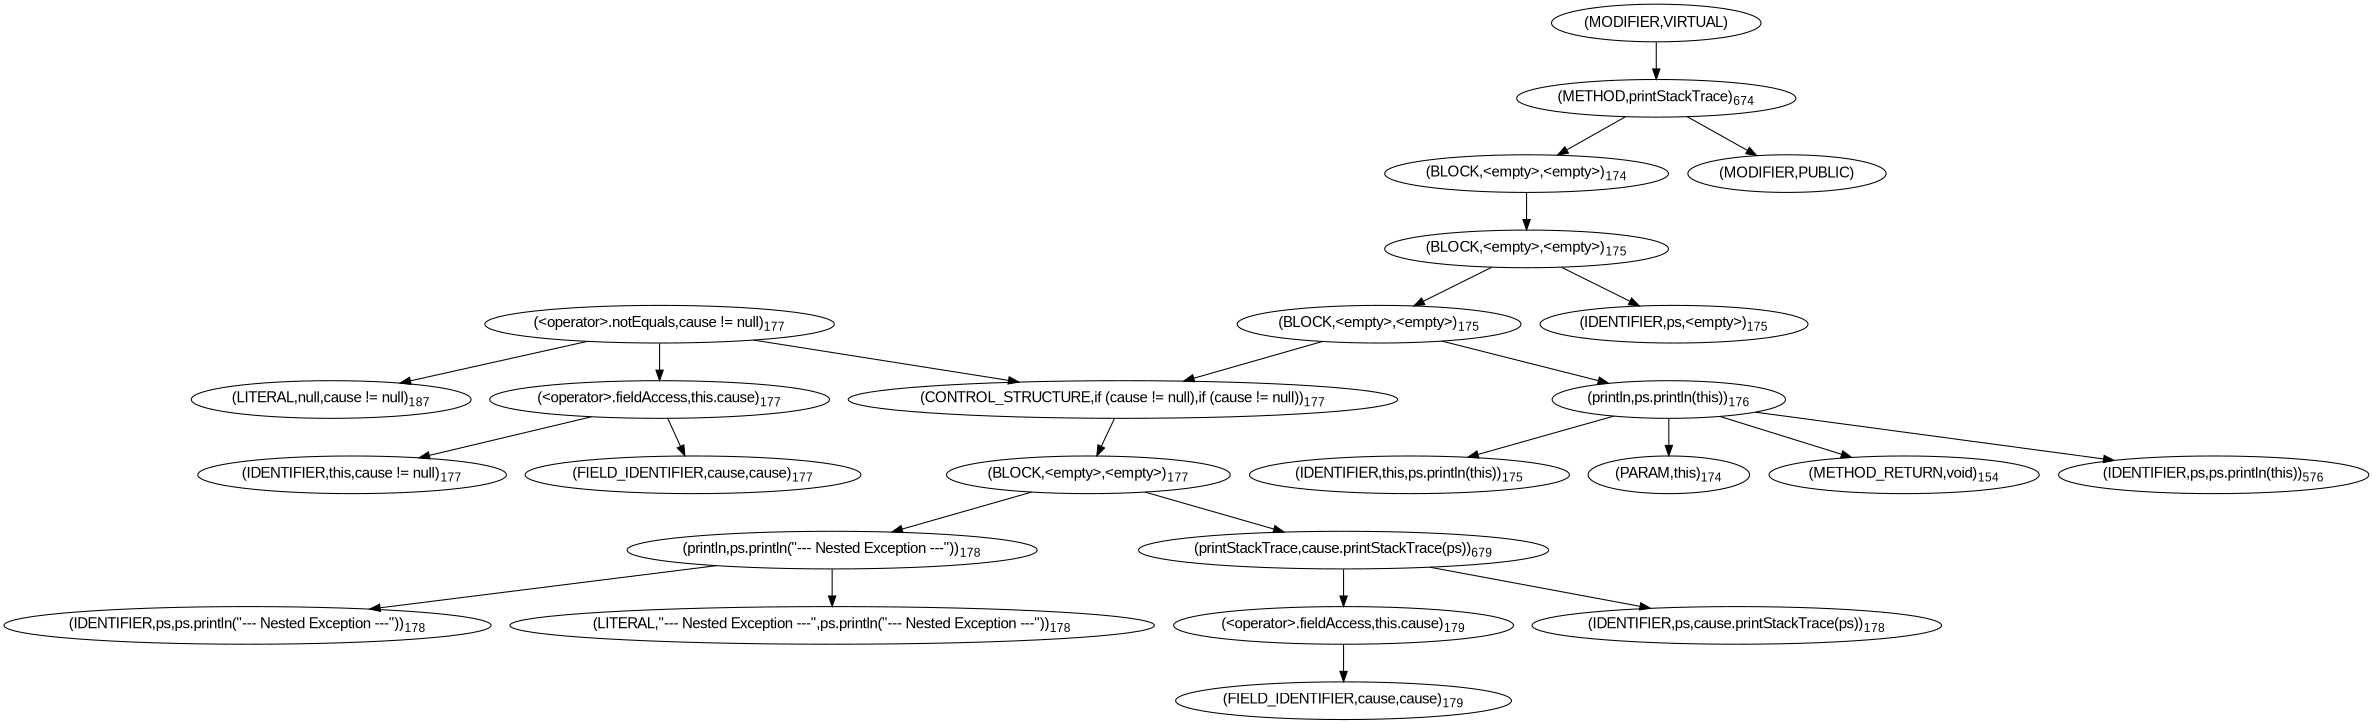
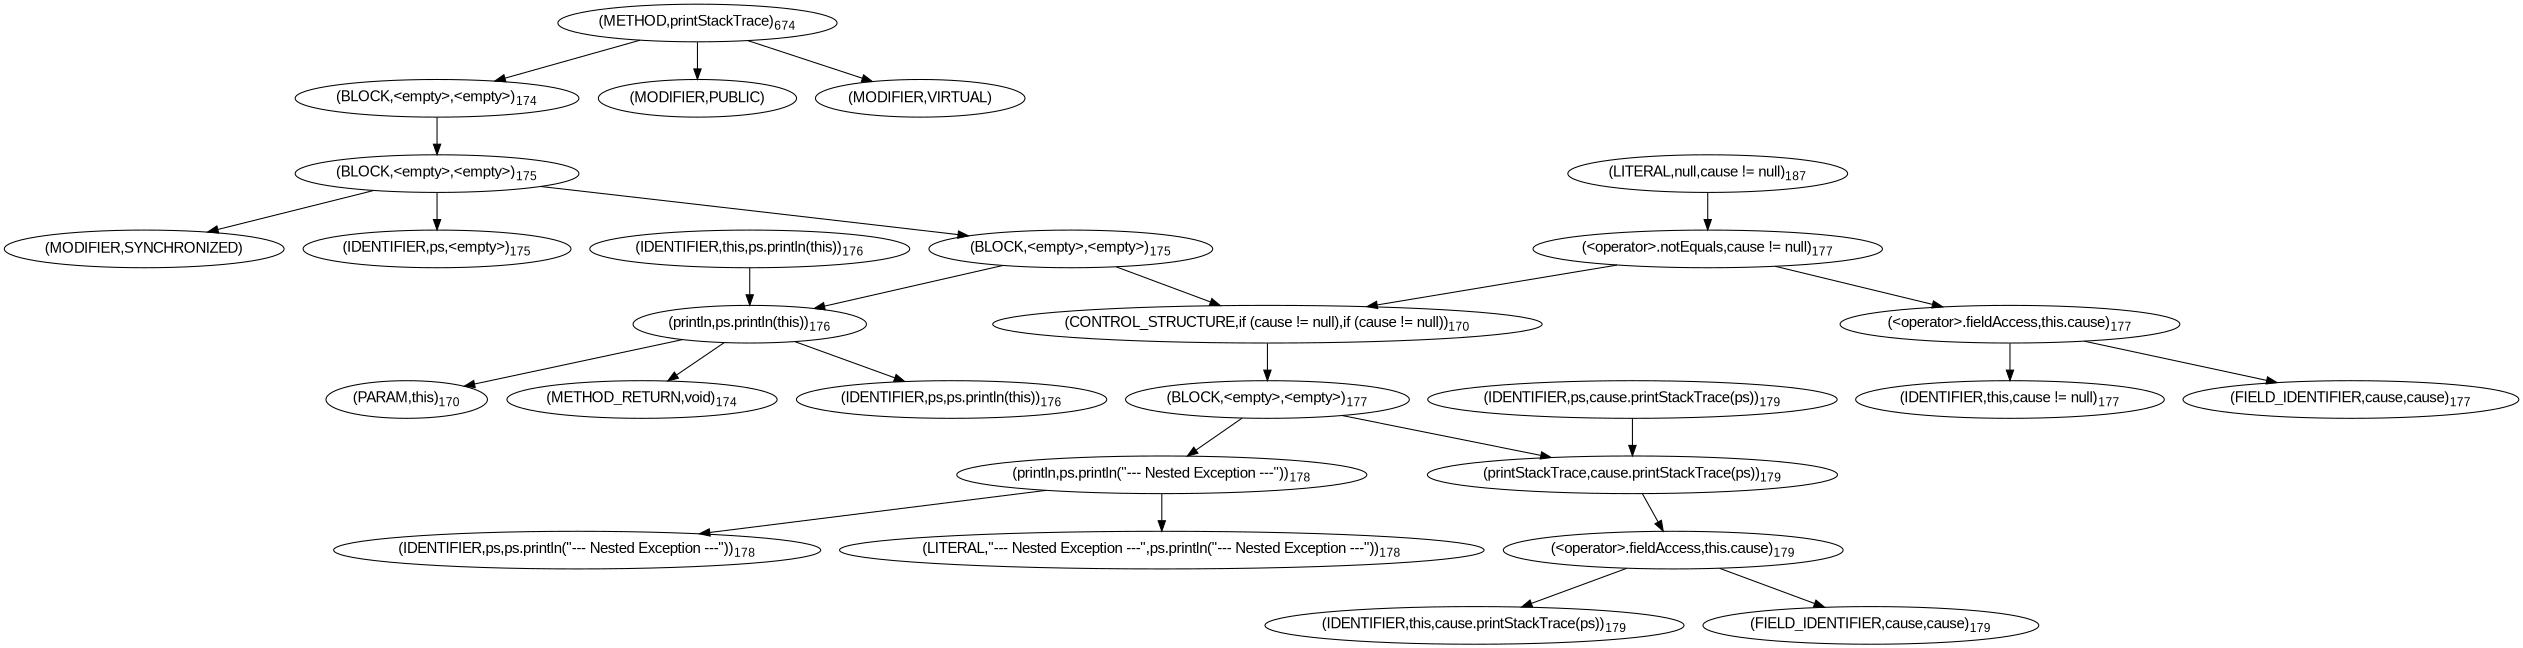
  digraph {
    fontname="Liberation Sans"
    node [fontname="Liberation Sans"]
    edge [fontname="Liberation Sans"]
    n1 [label=<(METHOD,printStackTrace)<SUB>674</SUB>>]
    n2 [label=<(BLOCK,&lt;empty&gt;,&lt;empty&gt;)<SUB>174</SUB>>]
    n3 [label=<(MODIFIER,PUBLIC)>]
    n4 [label=<(MODIFIER,VIRTUAL)>]
-   n5 [label=<(PARAM,this)<SUB>174</SUB>>]
+   n5 [label=<(PARAM,this)<SUB>170</SUB>>]
    n6 [label=<(BLOCK,&lt;empty&gt;,&lt;empty&gt;)<SUB>175</SUB>>]
-   n7 [label=<(METHOD_RETURN,void)<SUB>154</SUB>>]
+   n7 [label=<(METHOD_RETURN,void)<SUB>174</SUB>>]
+   n8 [label=<(MODIFIER,SYNCHRONIZED)>]
    n9 [label=<(IDENTIFIER,ps,&lt;empty&gt;)<SUB>175</SUB>>]
    n10 [label=<(BLOCK,&lt;empty&gt;,&lt;empty&gt;)<SUB>175</SUB>>]
    n11 [label=<(println,ps.println(this))<SUB>176</SUB>>]
-   n12 [label=<(CONTROL_STRUCTURE,if (cause != null),if (cause != null))<SUB>177</SUB>>]
-   n13 [label=<(IDENTIFIER,ps,ps.println(this))<SUB>576</SUB>>]
-   n14 [label=<(IDENTIFIER,this,ps.println(this))<SUB>175</SUB>>]
+   n12 [label=<(CONTROL_STRUCTURE,if (cause != null),if (cause != null))<SUB>170</SUB>>]
+   n13 [label=<(IDENTIFIER,ps,ps.println(this))<SUB>176</SUB>>]
+   n14 [label=<(IDENTIFIER,this,ps.println(this))<SUB>176</SUB>>]
    n15 [label=<(BLOCK,&lt;empty&gt;,&lt;empty&gt;)<SUB>177</SUB>>]
    n16 [label=<(&lt;operator&gt;.notEquals,cause != null)<SUB>177</SUB>>]
    n17 [label=<(&lt;operator&gt;.fieldAccess,this.cause)<SUB>177</SUB>>]
    n18 [label=<(LITERAL,null,cause != null)<SUB>187</SUB>>]
    n19 [label=<(println,ps.println(&quot;--- Nested Exception ---&quot;))<SUB>178</SUB>>]
-   n20 [label=<(printStackTrace,cause.printStackTrace(ps))<SUB>679</SUB>>]
+   n20 [label=<(printStackTrace,cause.printStackTrace(ps))<SUB>179</SUB>>]
    n21 [label=<(IDENTIFIER,this,cause != null)<SUB>177</SUB>>]
    n22 [label=<(FIELD_IDENTIFIER,cause,cause)<SUB>177</SUB>>]
    n23 [label=<(IDENTIFIER,ps,ps.println(&quot;--- Nested Exception ---&quot;))<SUB>178</SUB>>]
    n24 [label=<(LITERAL,&quot;--- Nested Exception ---&quot;,ps.println(&quot;--- Nested Exception ---&quot;))<SUB>178</SUB>>]
    n25 [label=<(&lt;operator&gt;.fieldAccess,this.cause)<SUB>179</SUB>>]
-   n26 [label=<(IDENTIFIER,ps,cause.printStackTrace(ps))<SUB>178</SUB>>]
+   n26 [label=<(IDENTIFIER,ps,cause.printStackTrace(ps))<SUB>179</SUB>>]
+   n27 [label=<(IDENTIFIER,this,cause.printStackTrace(ps))<SUB>179</SUB>>]
    n28 [label=<(FIELD_IDENTIFIER,cause,cause)<SUB>179</SUB>>]
    n1 -> n2
    n1 -> n3
-   n4 -> n1
+   n1 -> n4
    n2 -> n6
+   n6 -> n8
    n6 -> n9
    n6 -> n10
    n10 -> n11
    n10 -> n12
    n11 -> n5
    n11 -> n7
    n11 -> n13
-   n11 -> n14
+   n14 -> n11
    n12 -> n15
    n15 -> n19
    n15 -> n20
    n16 -> n12
    n16 -> n17
-   n16 -> n18
+   n18 -> n16
    n17 -> n21
    n17 -> n22
    n19 -> n23
    n19 -> n24
    n20 -> n25
-   n20 -> n26
+   n26 -> n20
+   n25 -> n27
    n25 -> n28
  }
